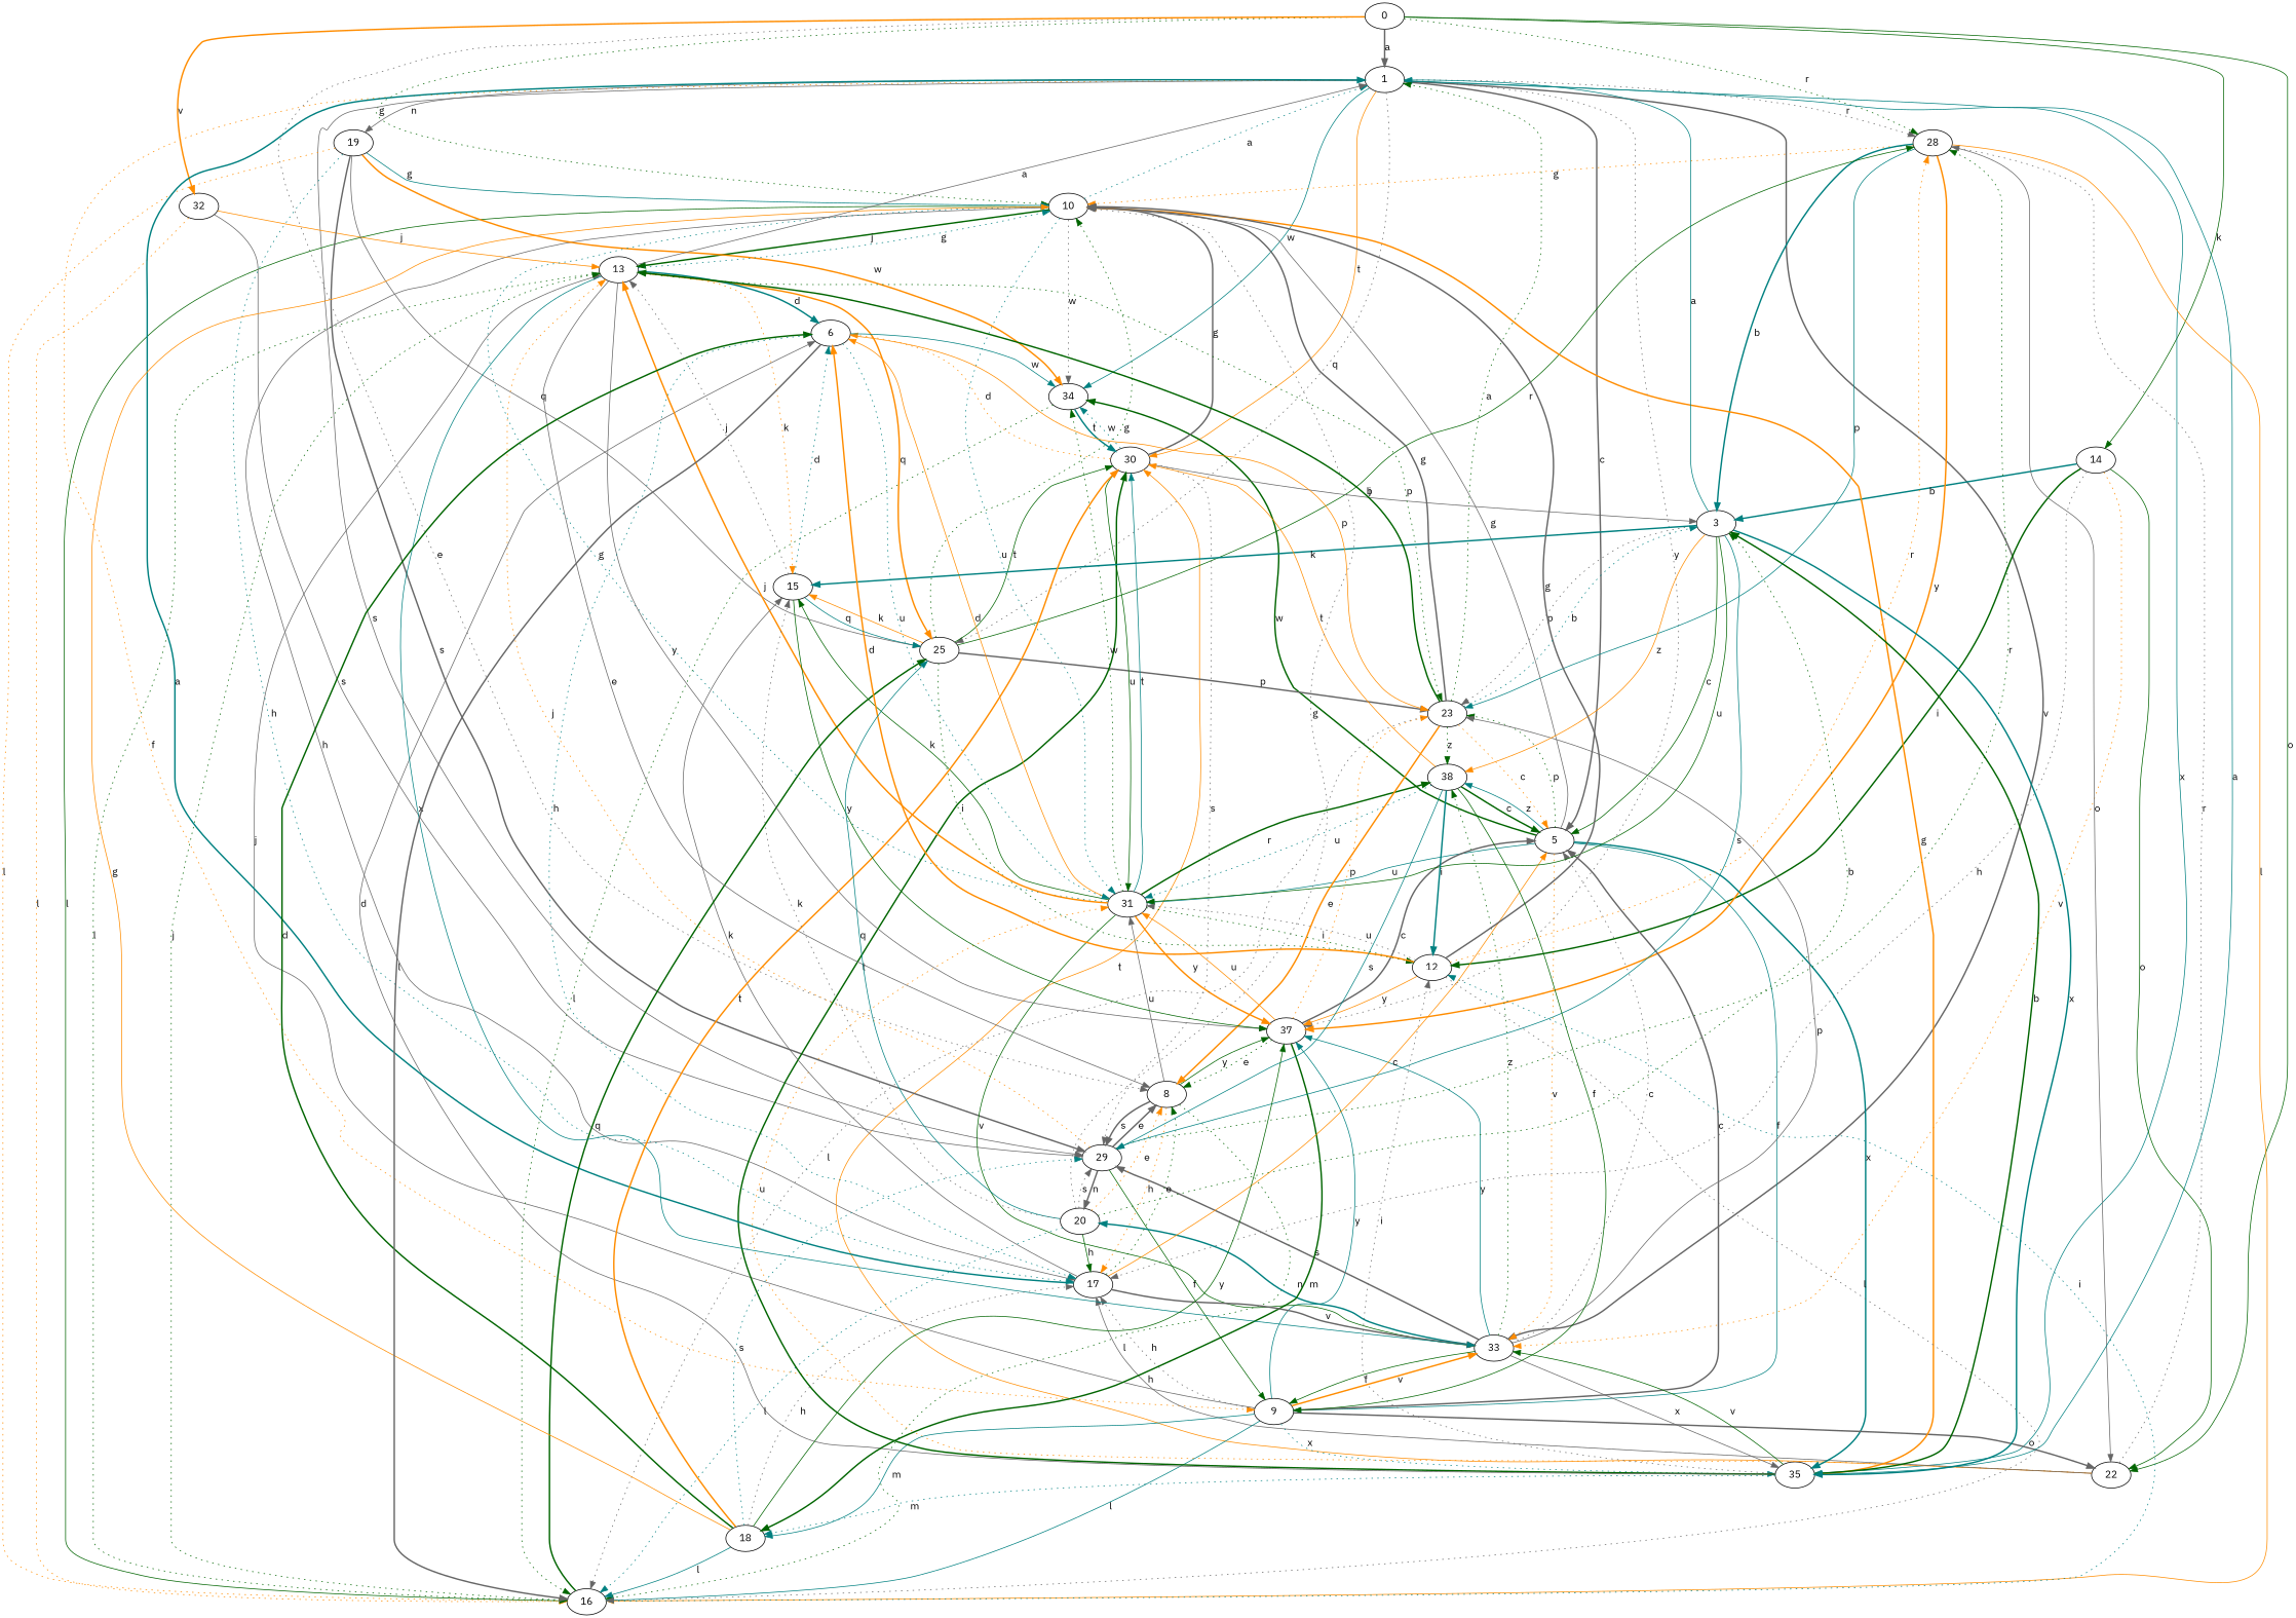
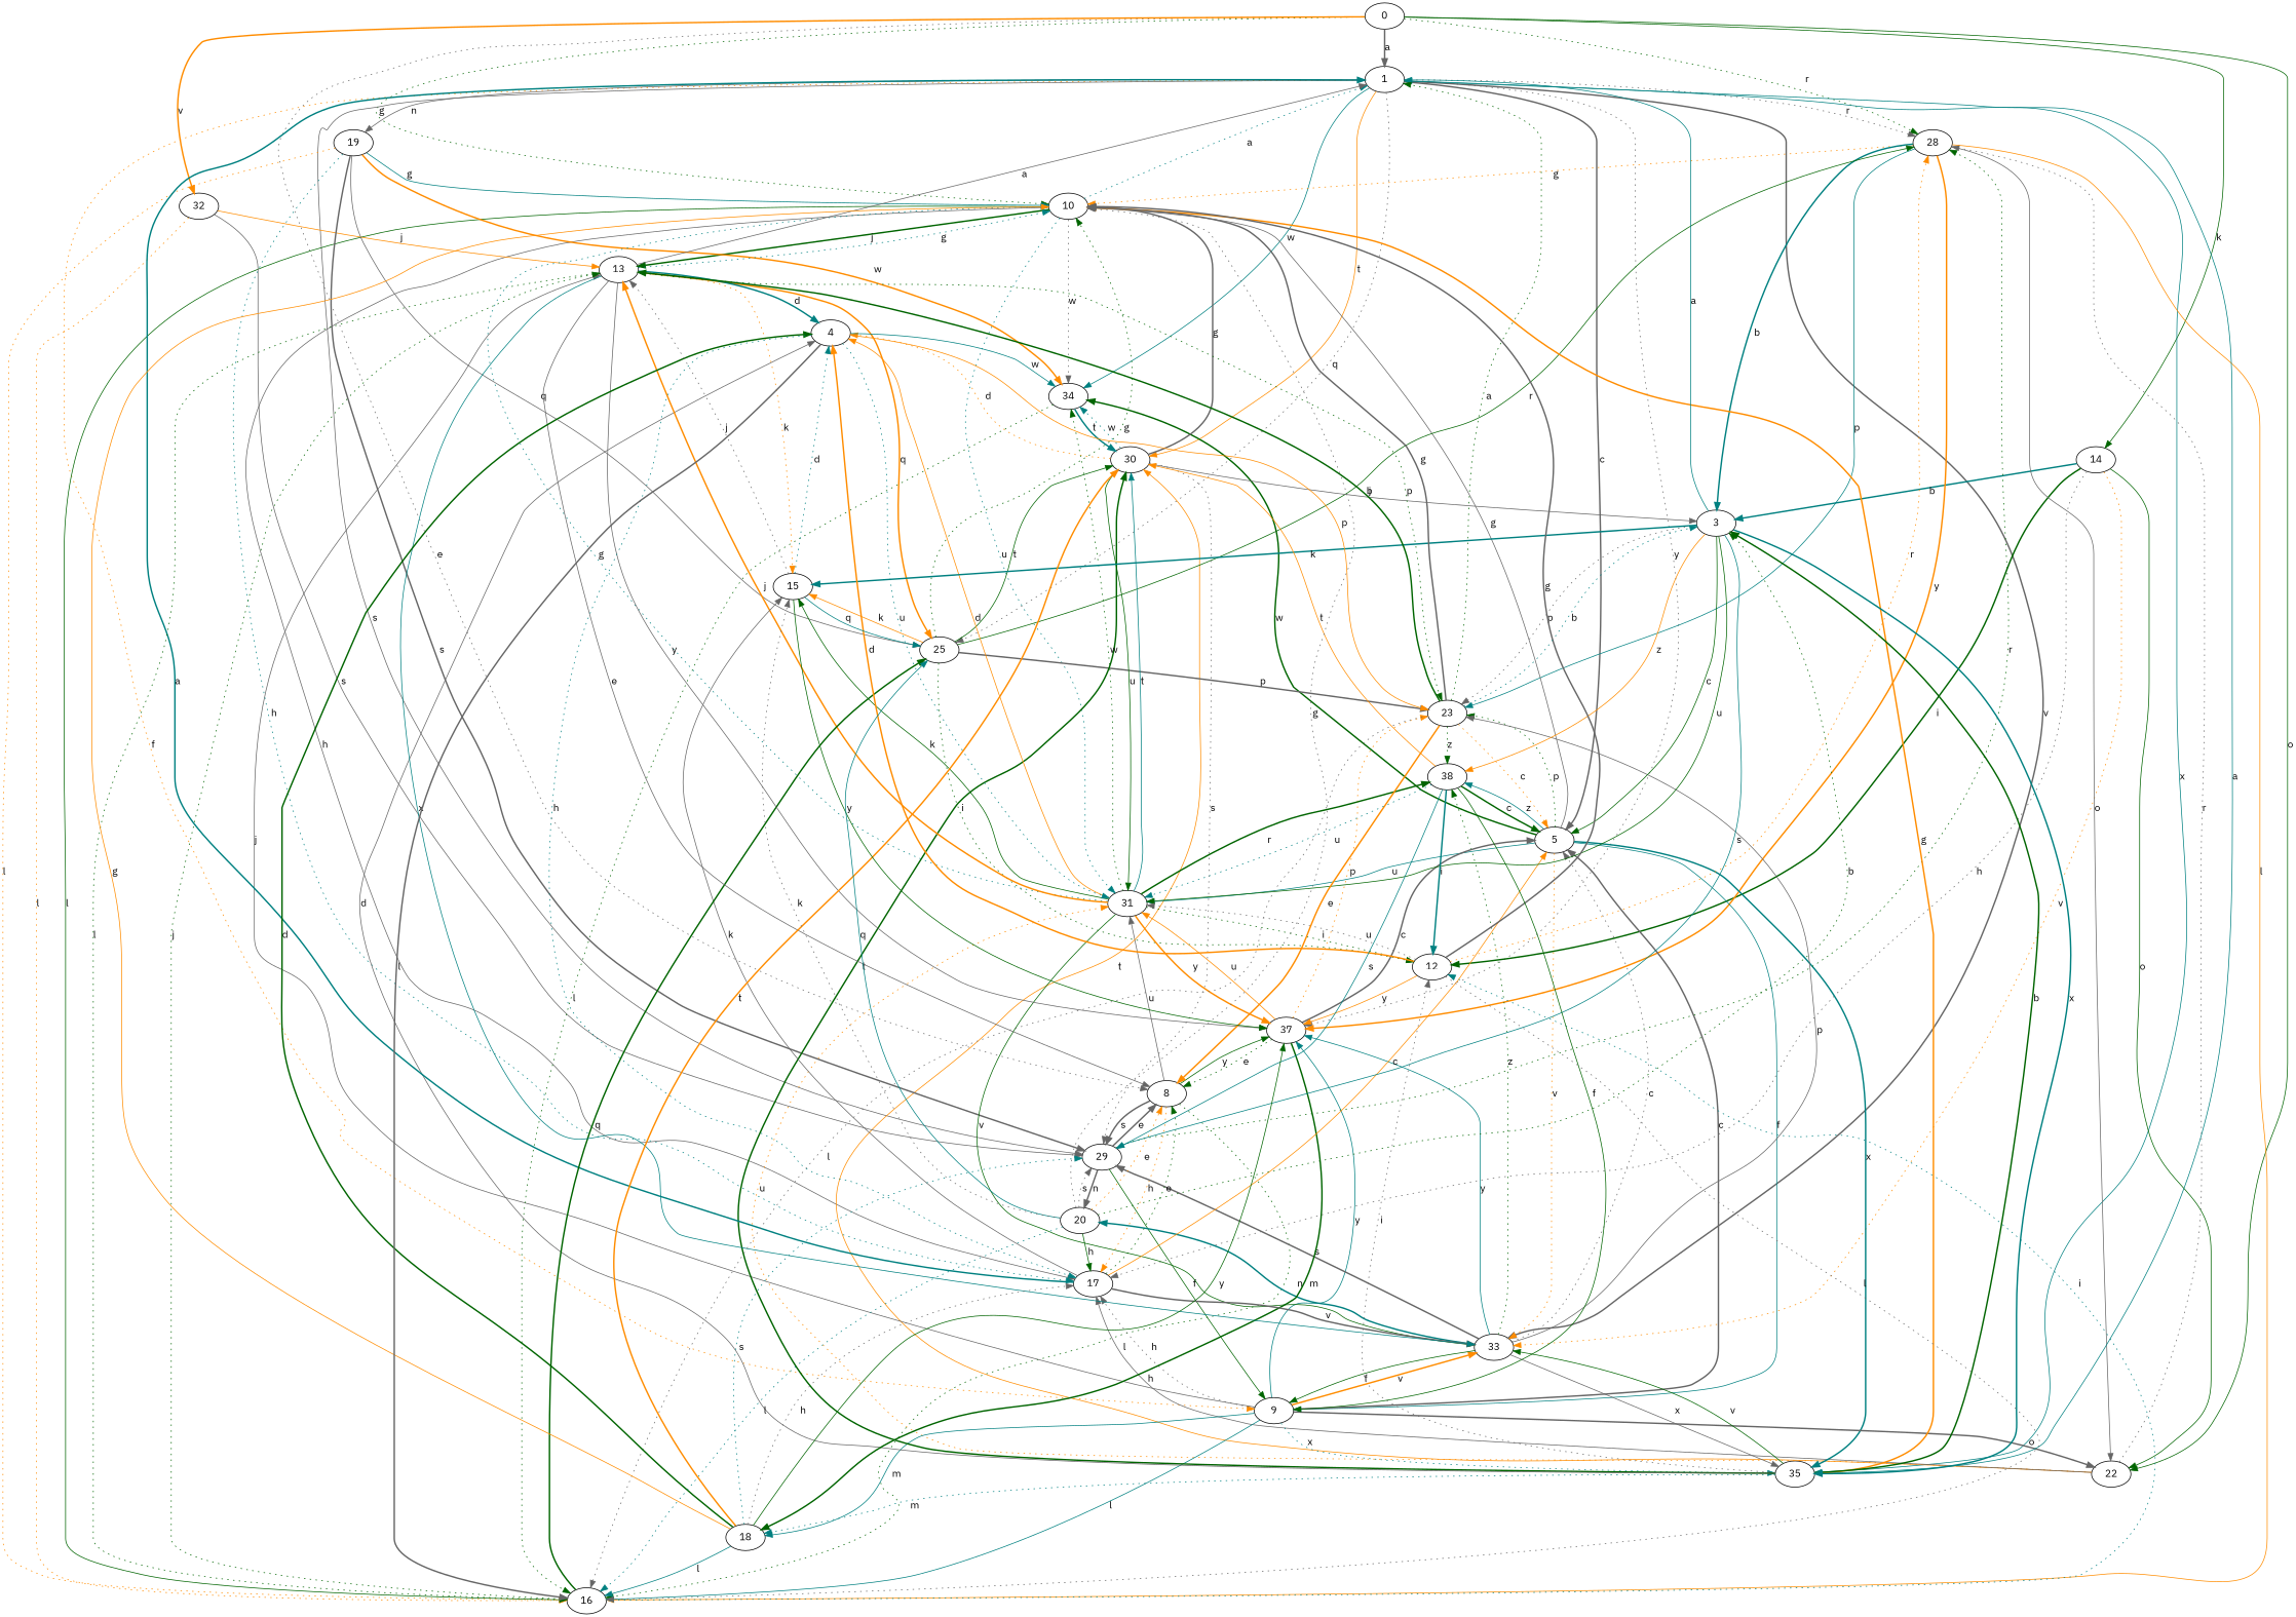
  strict digraph {
    fontname="IBM Plex Sans"
    node [fontname="IBM Plex Sans"]
    edge [color=gray40 fontname="IBM Plex Sans" style=solid]
    0
    1
    8
    10
    14
    22
    28
    32
    5
    9
    19
    25
    29
    30
    33
    34
    35
    37
    31
    n20 [label=17]
    16
    13
    3
    12
    23
    38
    18
    15
    20
-   6
+   6 [label=4]
    0 -> 1 [label=a style=bold]
    0 -> 8 [label=e style=dotted]
    0 -> 10 [color=darkgreen label=g style=dotted]
    0 -> 14 [color=darkgreen label=k]
    0 -> 22 [color=darkgreen label=o]
    0 -> 28 [color=darkgreen label=r style=dotted]
    0 -> 32 [color=darkorange label=v style=bold]
    1 -> 28 [label=r style=dotted]
    1 -> 5 [label=c style=bold]
    1 -> 9 [color=darkorange label=f style=dotted]
    1 -> 19 [label=n]
    1 -> 25 [label=q style=dotted]
    1 -> 29 [label=s]
    1 -> 30 [color=darkorange label=t]
    1 -> 33 [label=v style=bold]
    1 -> 34 [color=teal label=w]
    1 -> 35 [color=teal label=x]
    1 -> 37 [label=y style=dotted]
    8 -> 29 [label=s style=bold]
    8 -> 37 [color=darkgreen label=y]
    8 -> 31 [label=u]
    8 -> n20 [color=darkorange label=h style=dotted]
    8 -> 16 [color=darkgreen label=l style=dotted]
    10 -> 1 [color=teal label=a style=dotted]
    10 -> 34 [label=w style=dotted]
    10 -> 31 [color=teal label=u style=dotted]
    10 -> n20 [label=h]
    10 -> 16 [color=darkgreen label=l]
    10 -> 13 [color=darkgreen label=j style=bold]
    14 -> 22 [color=darkgreen label=o]
    14 -> 33 [color=darkorange label=v style=dotted]
    14 -> n20 [label=h style=dotted]
    14 -> 3 [color=teal label=b style=bold]
    14 -> 12 [color=darkgreen label=i style=bold]
    22 -> 28 [label=r style=dotted]
    22 -> 30 [color=darkorange label=t]
    22 -> 31 [color=darkorange label=u style=dotted]
    22 -> n20 [label=h]
    28 -> 10 [color=darkorange label=g style=dotted]
    28 -> 22 [label=o]
    28 -> 37 [color=darkorange label=y style=bold]
    28 -> 16 [color=darkorange label=l]
    28 -> 3 [color=teal label=b style=bold]
    28 -> 23 [color=teal label=p]
    32 -> 29 [label=s]
    32 -> 16 [color=darkorange label=l style=dotted]
    32 -> 13 [color=darkorange label=j]
    5 -> 10 [label=g]
    5 -> 9 [color=teal label=f]
    5 -> 33 [color=darkorange label=v style=dotted]
    5 -> 34 [color=darkgreen label=w style=bold]
    5 -> 35 [color=teal label=x style=bold]
    5 -> 31 [color=teal label=u]
    5 -> 23 [color=darkgreen label=p style=dotted]
    5 -> 38 [color=teal label=z]
    9 -> 22 [label=o style=bold]
    9 -> 5 [label=c style=bold]
    9 -> 33 [color=darkorange label=v style=bold]
    9 -> 35 [color=teal label=x style=dotted]
    9 -> 37 [color=teal label=y]
    9 -> n20 [label=h style=dotted]
    9 -> 16 [color=teal label=l]
    9 -> 13 [label=j]
    9 -> 18 [color=teal label=m]
    19 -> 10 [color=teal label=g]
    19 -> 25 [label=q]
    19 -> 29 [label=s style=bold]
    19 -> 34 [color=darkorange label=w style=bold]
    19 -> n20 [color=teal label=h style=dotted]
    19 -> 16 [color=darkorange label=l style=dotted]
    25 -> 10 [color=darkgreen label=g style=dotted]
    25 -> 28 [color=darkgreen label=r]
    25 -> 30 [color=darkgreen label=t]
    25 -> 12 [color=darkgreen label=i style=dotted]
    25 -> 23 [label=p style=bold]
    25 -> 15 [color=darkorange label=k]
    29 -> 8 [label=e style=bold]
    29 -> 28 [color=darkgreen label=r style=dotted]
    29 -> 9 [color=darkgreen label=f]
-   29 -> 13 [color=darkorange label=j style=dotted]
    29 -> 20 [label=n style=bold]
    30 -> 10 [label=g style=bold]
    30 -> 29 [label=s style=dotted]
    30 -> 34 [color=teal label=w style=dotted]
    30 -> 31 [color=darkgreen label=u]
    30 -> 3 [label=b]
    30 -> 6 [color=darkorange label=d style=dotted]
    33 -> 5 [label=c style=dotted]
    33 -> 9 [color=darkgreen label=f]
    33 -> 29 [label=s style=bold]
    33 -> 35 [label=x]
    33 -> 37 [color=teal label=y]
    33 -> 23 [label=p]
    33 -> 38 [color=darkgreen label=z style=dotted]
    33 -> 20 [color=teal label=n style=bold]
    34 -> 30 [color=teal label=t style=bold]
    34 -> 16 [color=darkgreen label=l style=dotted]
    35 -> 1 [color=teal label=a]
    35 -> 10 [color=darkorange label=g style=bold]
    35 -> 30 [color=darkgreen label=t style=bold]
    35 -> 33 [color=darkgreen label=v]
    35 -> 3 [color=darkgreen label=b style=bold]
    35 -> 12 [label=i style=dotted]
    35 -> 18 [color=teal label=m style=dotted]
    35 -> 6 [label=d]
    37 -> 8 [color=darkgreen label=e style=dotted]
    37 -> 5 [label=c style=bold]
    37 -> 31 [color=darkorange label=u]
    37 -> 23 [color=darkorange label=p style=dotted]
    37 -> 18 [color=darkgreen label=m style=bold]
    31 -> 10 [color=teal label=g style=dotted]
    31 -> 30 [color=teal label=t]
    31 -> 33 [color=darkgreen label=v]
    31 -> 34 [color=darkgreen label=w style=dotted]
    31 -> 37 [color=darkorange label=y style=bold]
    31 -> 13 [color=darkorange label=j style=bold]
    31 -> 12 [color=darkgreen label=i style=dotted]
    31 -> 38 [color=darkgreen label=r style=bold]
    31 -> 15 [color=darkgreen label=k]
    31 -> 6 [color=darkorange label=d]
    n20 -> 1 [color=teal label=a style=bold]
    n20 -> 8 [color=darkgreen label=e style=dotted]
    n20 -> 5 [color=darkorange label=c]
    n20 -> 33 [label=v style=bold]
    n20 -> 15 [label=k]
    16 -> 25 [color=darkgreen label=q style=bold]
    16 -> 13 [color=darkgreen label=j style=dotted]
    16 -> 12 [color=teal label=i style=dotted]
    13 -> 1 [label=a]
    13 -> 8 [label=e]
    13 -> 10 [color=teal label=g style=dotted]
    13 -> 25 [color=darkorange label=q style=bold]
    13 -> 33 [color=teal label=x]
    13 -> 37 [label=y]
    13 -> 16 [color=darkgreen label=l style=dotted]
    13 -> 23 [color=darkgreen label=p style=dotted]
    13 -> 15 [color=darkorange label=k style=dotted]
    13 -> 6 [color=teal label=d style=bold]
    3 -> 1 [color=teal label=a]
    3 -> 5 [color=darkgreen label=c]
    3 -> 29 [color=teal label=s]
    3 -> 35 [color=teal label=x style=bold]
    3 -> 31 [color=darkgreen label=u]
    3 -> 23 [label=p style=dotted]
    3 -> 38 [color=darkorange label=z]
    3 -> 15 [color=teal label=k style=bold]
    12 -> 10 [label=g style=bold]
    12 -> 28 [color=darkorange label=r style=dotted]
    12 -> 37 [color=darkorange label=y]
    12 -> 31 [label=u style=dotted]
    12 -> 16 [label=l style=dotted]
    12 -> 6 [color=darkorange label=d style=bold]
    23 -> 1 [color=darkgreen label=a style=dotted]
    23 -> 8 [color=darkorange label=e style=bold]
    23 -> 10 [label=g style=bold]
    23 -> 5 [color=darkorange label=c style=dotted]
    23 -> 16 [label=l style=dotted]
    23 -> 13 [color=darkgreen label=j style=bold]
    23 -> 3 [color=teal label=b style=dotted]
    23 -> 38 [color=darkgreen label=z style=dotted]
    38 -> 5 [color=darkgreen label=c style=bold]
    38 -> 9 [color=darkgreen label=f]
    38 -> 29 [color=teal label=s]
    38 -> 30 [color=darkorange label=t]
    38 -> 31 [color=teal label=u style=dotted]
    38 -> 12 [color=teal label=i style=bold]
    18 -> 10 [color=darkorange label=g]
    18 -> 29 [color=teal label=s style=dotted]
    18 -> 30 [color=darkorange label=t style=bold]
    18 -> 37 [color=darkgreen label=y]
    18 -> n20 [label=h style=dotted]
    18 -> 16 [color=teal label=l]
    18 -> 6 [color=darkgreen label=d style=bold]
    15 -> 25 [color=teal label=q]
    15 -> 37 [color=darkgreen label=y]
    15 -> 13 [label=j style=dotted]
    15 -> 6 [color=teal label=d style=dotted]
    20 -> 8 [color=darkorange label=e style=dotted]
    20 -> 10 [label=g style=dotted]
    20 -> 25 [color=teal label=q]
    20 -> 29 [label=s style=dotted]
    20 -> n20 [color=darkgreen label=h]
    20 -> 16 [color=teal label=l style=dotted]
    20 -> 3 [color=darkgreen label=b style=dotted]
    20 -> 15 [label=k style=dotted]
    6 -> 34 [color=teal label=w]
    6 -> 31 [color=teal label=u style=dotted]
    6 -> n20 [color=teal label=h style=dotted]
    6 -> 16 [label=l style=bold]
    6 -> 23 [color=darkorange label=p]
  }
